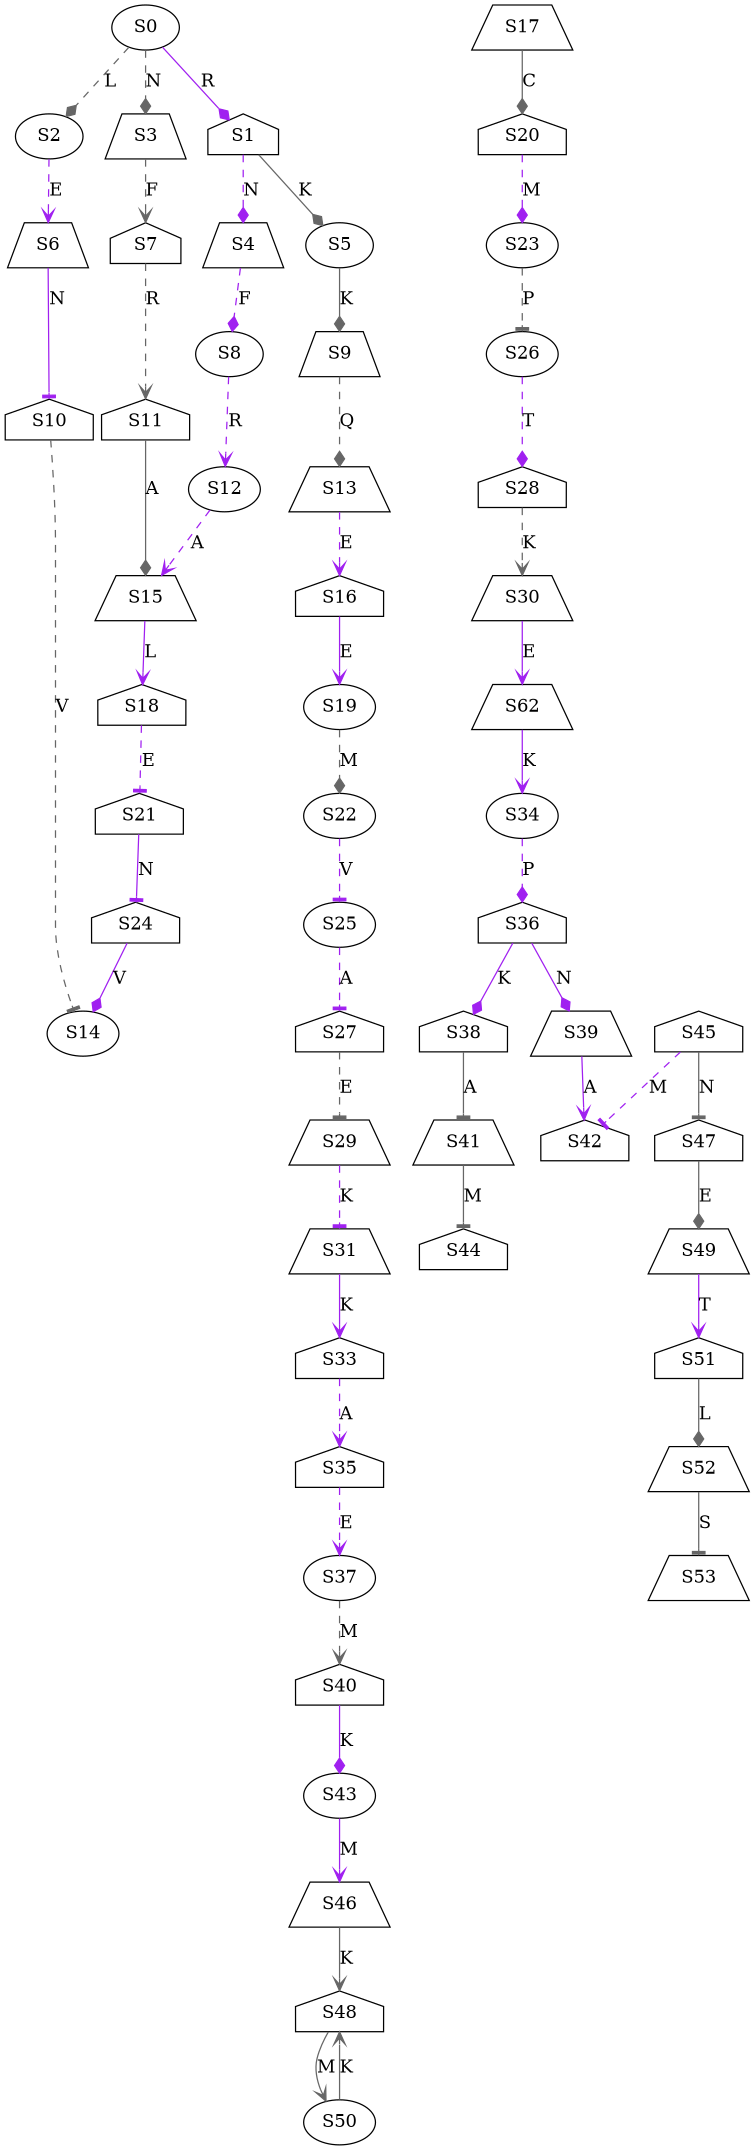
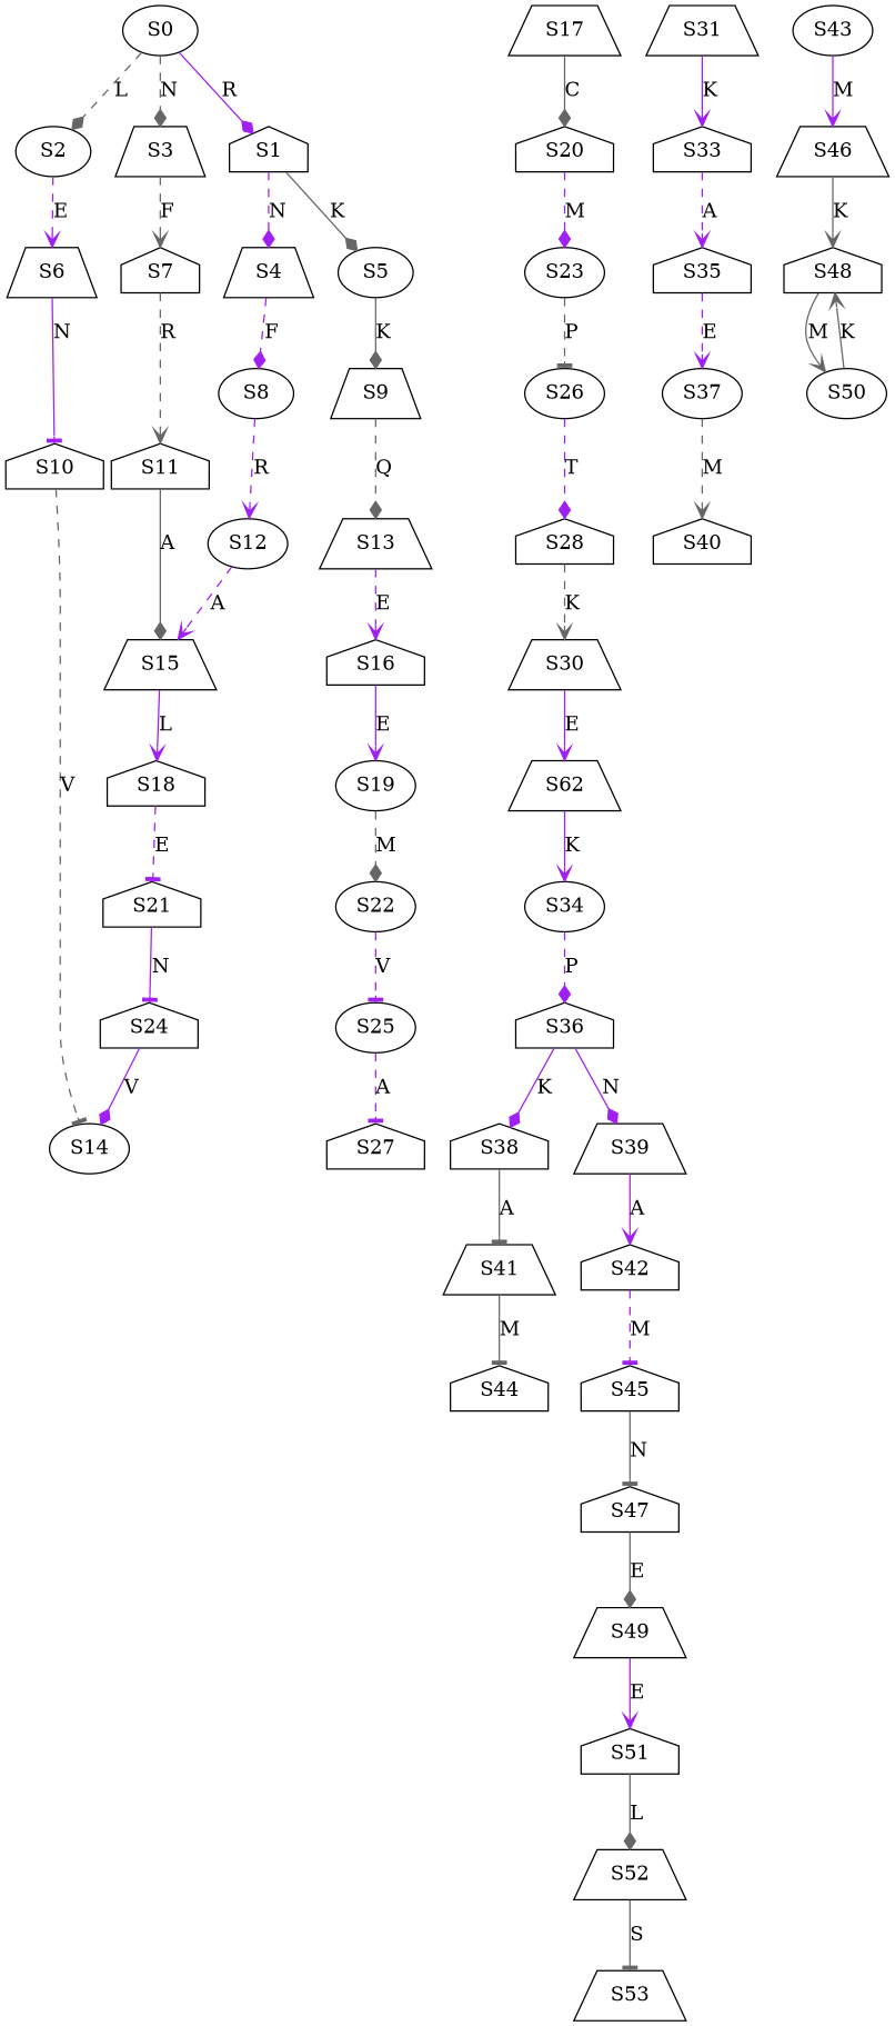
  strict digraph {
    node [shape=house]
    edge [arrowhead=vee color=purple style=solid]
    S0 [shape=ellipse]
    S1
    S2 [shape=ellipse]
    S3 [shape=trapezium]
    S4 [shape=trapezium]
    S5 [shape=ellipse]
    S6 [shape=trapezium]
    S7
    S8 [shape=ellipse]
    S9 [shape=trapezium]
    S10
    S11
    S12 [shape=ellipse]
    S13 [shape=trapezium]
    S14 [shape=ellipse]
    S15 [shape=trapezium]
    S16
    S18
    S19 [shape=ellipse]
    S17 [shape=trapezium]
    S20
    S21
    S22 [shape=ellipse]
    S23 [shape=ellipse]
    S24
    S25 [shape=ellipse]
    S26 [shape=ellipse]
    S27
    S28
-   S29 [shape=trapezium]
    S30 [shape=trapezium]
    S31 [shape=trapezium]
    n33 [label=S62 shape=trapezium]
    S33
    S34 [shape=ellipse]
    S35
    S36
    S37 [shape=ellipse]
    S38
    S39 [shape=trapezium]
    S40
    S41 [shape=trapezium]
    S42
    S43 [shape=ellipse]
    S44
    S45
    S46 [shape=trapezium]
    S47
    S48
    S49 [shape=trapezium]
    S50 [shape=ellipse]
    S51
    S52 [shape=trapezium]
    S53 [shape=trapezium]
    S0 -> S1 [arrowhead=diamond label=R]
    S0 -> S2 [arrowhead=diamond color=gray40 label=L style=dashed]
    S0 -> S3 [arrowhead=diamond color=gray40 label=N style=dashed]
    S1 -> S4 [arrowhead=diamond label=N style=dashed]
    S1 -> S5 [arrowhead=diamond color=gray40 label=K]
    S2 -> S6 [label=E style=dashed]
    S3 -> S7 [color=gray40 label=F style=dashed]
    S4 -> S8 [arrowhead=diamond label=F style=dashed]
    S5 -> S9 [arrowhead=diamond color=gray40 label=K]
    S6 -> S10 [arrowhead=tee label=N]
    S7 -> S11 [color=gray40 label=R style=dashed]
    S8 -> S12 [label=R style=dashed]
    S9 -> S13 [arrowhead=diamond color=gray40 label=Q style=dashed]
    S10 -> S14 [arrowhead=tee color=gray40 label=V style=dashed]
    S11 -> S15 [arrowhead=diamond color=gray40 label=A]
    S12 -> S15 [label=A style=dashed]
    S13 -> S16 [label=E style=dashed]
    S15 -> S18 [label=L]
    S16 -> S19 [label=E]
    S18 -> S21 [arrowhead=tee label=E style=dashed]
    S19 -> S22 [arrowhead=diamond color=gray40 label=M style=dashed]
    S17 -> S20 [arrowhead=diamond color=gray40 label=C]
    S20 -> S23 [arrowhead=diamond label=M style=dashed]
    S21 -> S24 [arrowhead=tee label=N]
    S22 -> S25 [arrowhead=tee label=V style=dashed]
    S23 -> S26 [arrowhead=tee color=gray40 label=P style=dashed]
    S24 -> S14 [arrowhead=diamond label=V]
    S25 -> S27 [arrowhead=tee label=A style=dashed]
    S26 -> S28 [arrowhead=diamond label=T style=dashed]
-   S27 -> S29 [arrowhead=tee color=gray40 label=E style=dashed]
    S28 -> S30 [color=gray40 label=K style=dashed]
-   S29 -> S31 [arrowhead=tee label=K style=dashed]
    S30 -> n33 [label=E]
    S31 -> S33 [label=K]
    n33 -> S34 [label=K]
    S33 -> S35 [label=A style=dashed]
    S34 -> S36 [arrowhead=diamond label=P style=dashed]
    S35 -> S37 [label=E style=dashed]
    S36 -> S38 [arrowhead=diamond label=K]
    S36 -> S39 [arrowhead=diamond label=N]
    S37 -> S40 [color=gray40 label=M style=dashed]
    S38 -> S41 [arrowhead=tee color=gray40 label=A]
    S39 -> S42 [label=A]
-   S40 -> S43 [arrowhead=diamond label=K]
    S41 -> S44 [arrowhead=tee color=gray40 label=M]
-   S45 -> S42 [arrowhead=tee label=M style=dashed]
+   S42 -> S45 [arrowhead=tee label=M style=dashed]
    S43 -> S46 [label=M]
    S45 -> S47 [arrowhead=tee color=gray40 label=N]
    S46 -> S48 [color=gray40 label=K]
    S47 -> S49 [arrowhead=diamond color=gray40 label=E]
    S48 -> S50 [color=gray40 label=M]
-   S49 -> S51 [label=T]
+   S49 -> S51 [label=E]
    S50 -> S48 [color=gray40 label=K]
    S51 -> S52 [arrowhead=diamond color=gray40 label=L]
    S52 -> S53 [arrowhead=tee color=gray40 label=S]
  }
